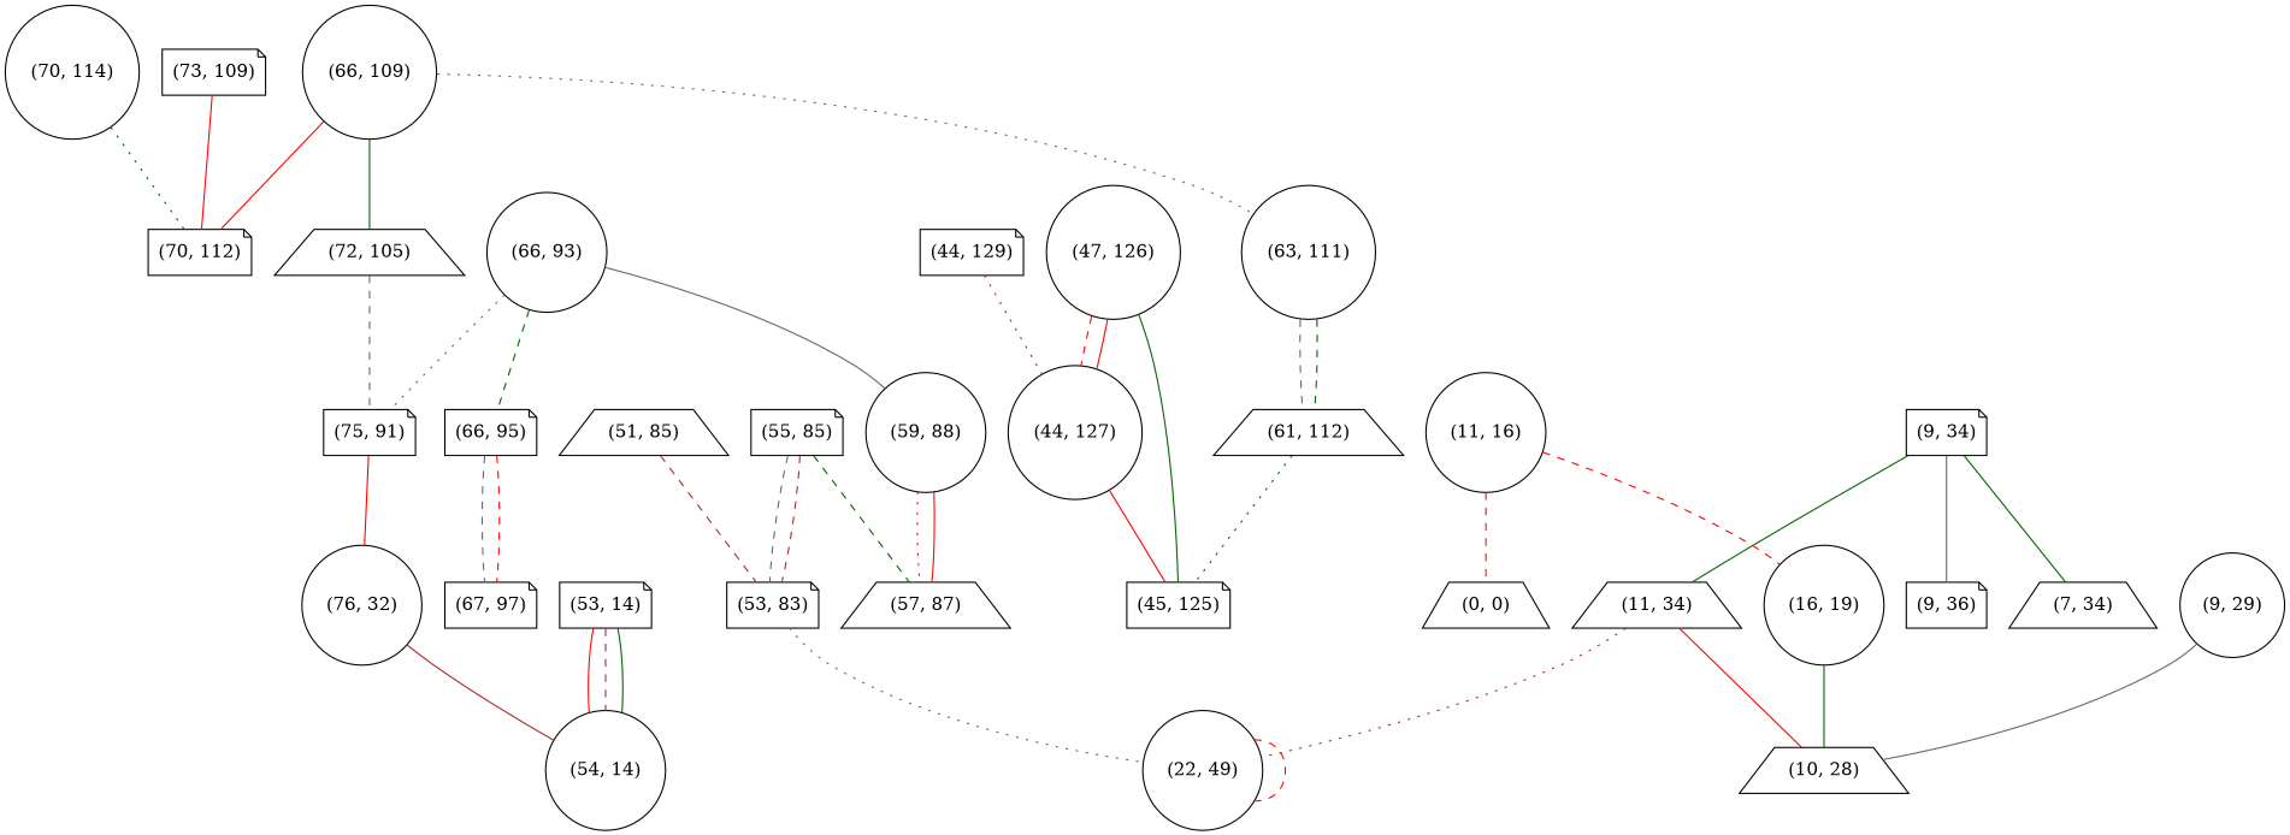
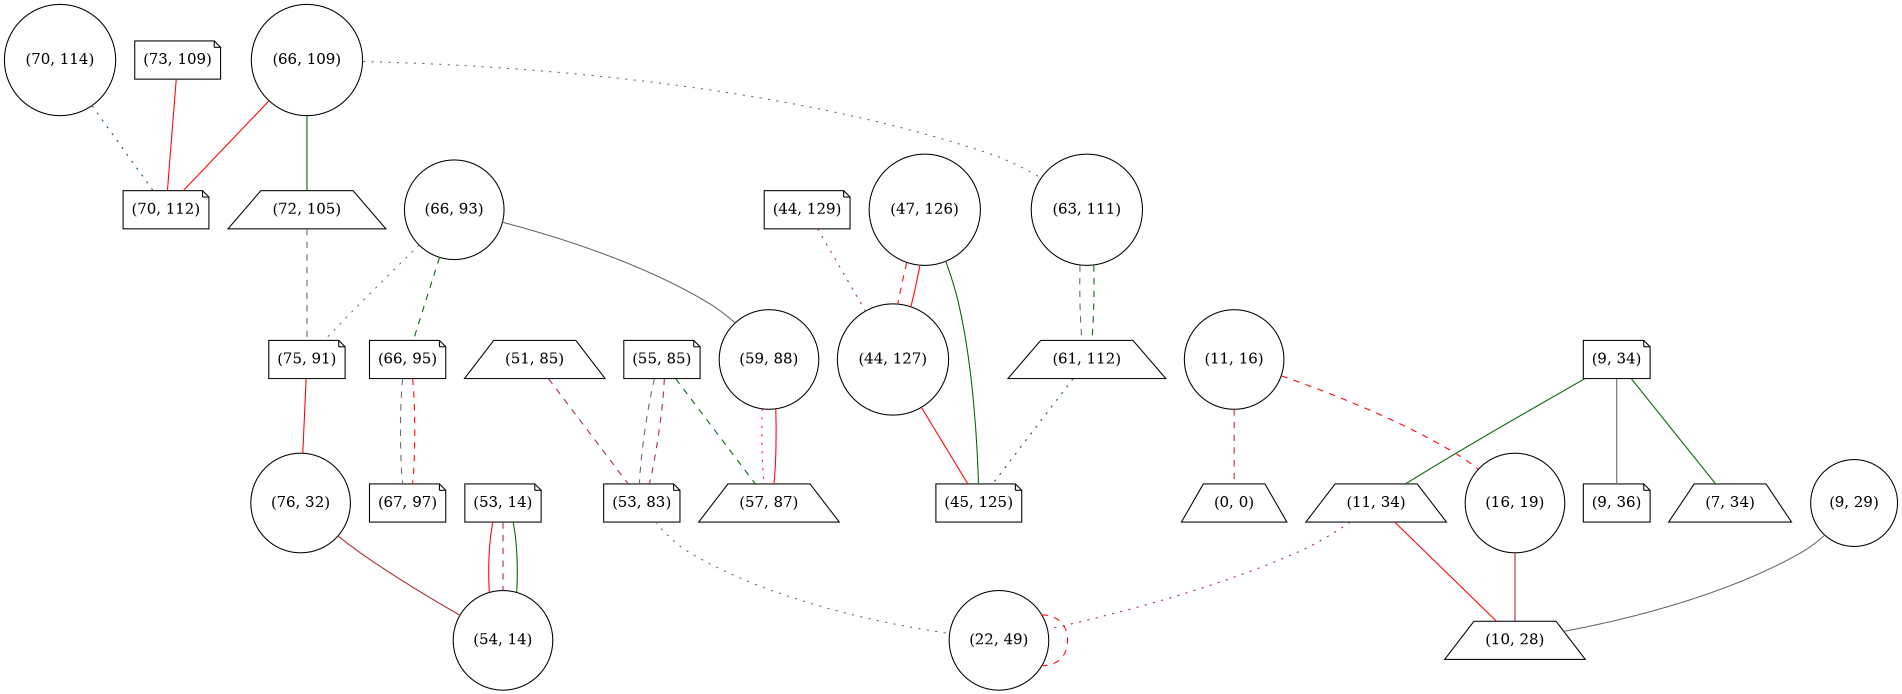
  graph {
    node [shape=circle]
    edge [color=red style=solid weight=1]
    "(0, 0)" [shape=trapezium]
    "(11, 16)"
    "(16, 19)"
    "(10, 28)" [shape=trapezium]
    "(73, 109)" [shape=note]
    "(70, 112)" [shape=note]
    "(66, 93)"
    "(59, 88)"
    "(75, 91)" [shape=note]
    "(66, 95)" [shape=note]
    "(57, 87)" [shape=trapezium]
    "(76, 32)"
    "(67, 97)" [shape=note]
    "(9, 34)" [shape=note]
    "(11, 34)" [shape=trapezium]
    "(9, 36)" [shape=note]
    "(7, 34)" [shape=trapezium]
    "(22, 49)"
    "(9, 29)"
    "(66, 109)"
    "(72, 105)" [shape=trapezium]
    "(63, 111)"
    "(61, 112)" [shape=trapezium]
    "(55, 85)" [shape=note]
    "(53, 83)" [shape=note]
    "(51, 85)" [shape=trapezium]
    "(53, 14)" [shape=note]
    "(54, 14)"
    "(70, 114)"
    "(44, 129)" [shape=note]
    "(44, 127)"
    "(45, 125)" [shape=note]
    n33 [label="(47, 126)"]
    "(11, 16)" -- "(0, 0)" [color=brown style=dashed weight=4]
    "(11, 16)" -- "(16, 19)" [style=dashed]
-   "(16, 19)" -- "(10, 28)" [color=darkgreen]
+   "(16, 19)" -- "(10, 28)" [color=brown]
    "(73, 109)" -- "(70, 112)"
    "(66, 93)" -- "(59, 88)" [color=gray40]
    "(66, 93)" -- "(75, 91)" [color=gray40 style=dotted]
    "(66, 93)" -- "(66, 95)" [color=darkgreen style=dashed]
    "(59, 88)" -- "(57, 87)" [style=dotted]
    "(59, 88)" -- "(57, 87)"
    "(75, 91)" -- "(76, 32)"
    "(66, 95)" -- "(67, 97)" [color=gray40 style=dashed]
    "(66, 95)" -- "(67, 97)" [style=dashed]
    "(76, 32)" -- "(54, 14)" [color=brown]
    "(9, 34)" -- "(11, 34)" [color=darkgreen]
    "(9, 34)" -- "(9, 36)" [color=gray40]
    "(9, 34)" -- "(7, 34)" [color=darkgreen]
    "(11, 34)" -- "(10, 28)"
    "(11, 34)" -- "(22, 49)" [color=brown style=dotted]
    "(22, 49)" -- "(22, 49)" [style=dashed weight=2]
    "(9, 29)" -- "(10, 28)" [color=gray40]
    "(66, 109)" -- "(70, 112)"
    "(66, 109)" -- "(72, 105)" [color=darkgreen]
    "(66, 109)" -- "(63, 111)" [color=gray40 style=dotted]
    "(72, 105)" -- "(75, 91)" [color=gray40 style=dashed]
    "(63, 111)" -- "(61, 112)" [color=gray40 style=dashed]
    "(63, 111)" -- "(61, 112)" [color=darkgreen style=dashed]
    "(61, 112)" -- "(45, 125)" [color=darkgreen style=dotted]
    "(55, 85)" -- "(57, 87)" [color=darkgreen style=dashed]
    "(55, 85)" -- "(53, 83)" [color=gray40 style=dashed]
    "(55, 85)" -- "(53, 83)" [color=brown style=dashed]
    "(53, 83)" -- "(22, 49)" [color=gray40 style=dotted]
    "(51, 85)" -- "(53, 83)" [color=brown style=dashed]
    "(53, 14)" -- "(54, 14)"
    "(53, 14)" -- "(54, 14)" [color=brown style=dashed]
    "(53, 14)" -- "(54, 14)" [color=darkgreen]
    "(70, 114)" -- "(70, 112)" [color=darkgreen style=dotted]
    "(44, 129)" -- "(44, 127)" [color=brown style=dotted]
    "(44, 127)" -- "(45, 125)"
    n33 -- "(44, 127)" [style=dashed]
    n33 -- "(44, 127)"
    n33 -- "(45, 125)" [color=darkgreen]
  }
